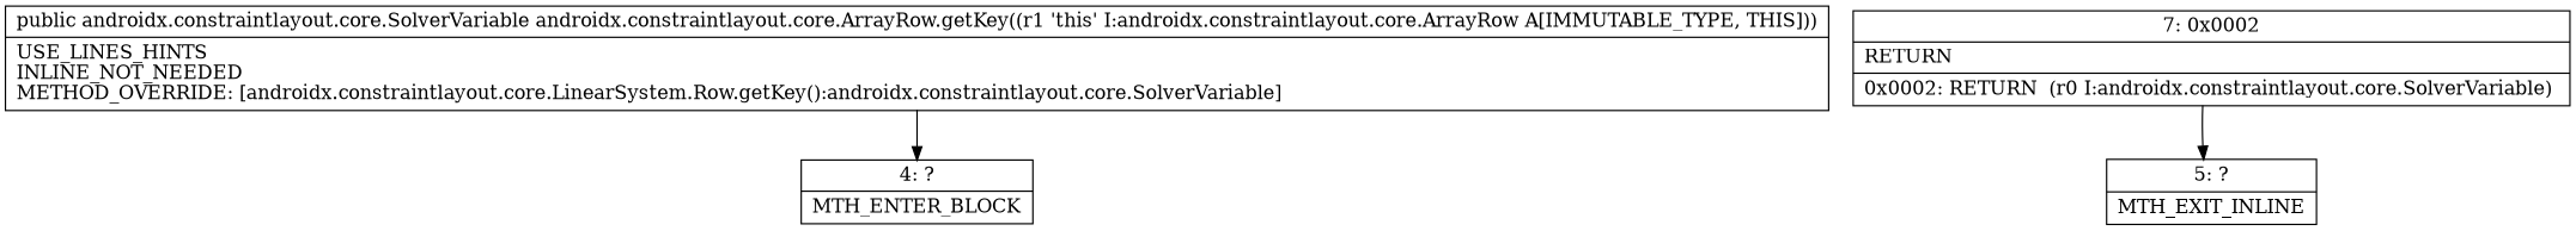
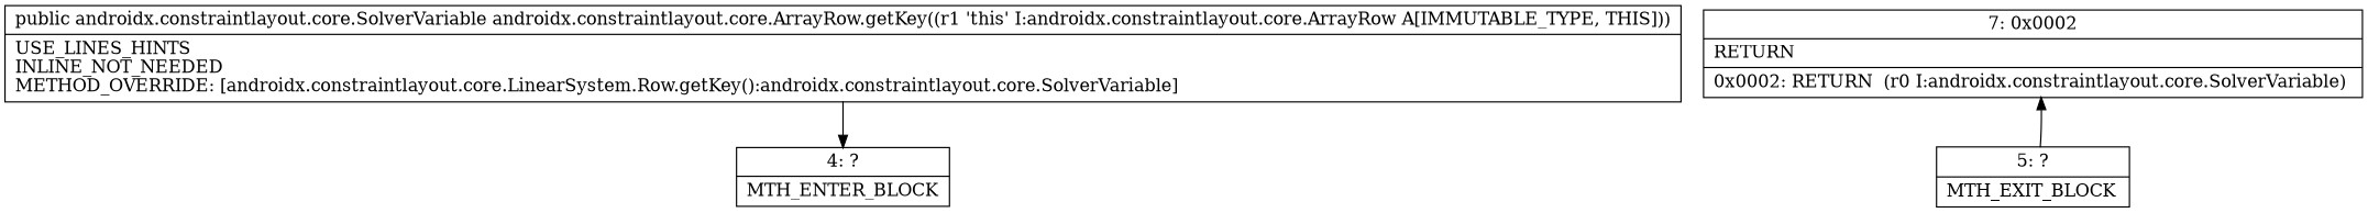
  digraph {
    node [shape=record]
    n1 [label="{4\:\ ?|MTH_ENTER_BLOCK\l}"]
    n2 [label="{7\:\ 0x0002|RETURN\l|0x0002: RETURN  (r0 I:androidx.constraintlayout.core.SolverVariable) \l}"]
-   n3 [label="{5\:\ ?|MTH_EXIT_INLINE\l}"]
+   n3 [label="{5\:\ ?|MTH_EXIT_BLOCK\l}"]
    n4 [label="{public androidx.constraintlayout.core.SolverVariable androidx.constraintlayout.core.ArrayRow.getKey((r1 'this' I:androidx.constraintlayout.core.ArrayRow A[IMMUTABLE_TYPE, THIS]))  | USE_LINES_HINTS\lINLINE_NOT_NEEDED\lMETHOD_OVERRIDE: [androidx.constraintlayout.core.LinearSystem.Row.getKey():androidx.constraintlayout.core.SolverVariable]\l}"]
-   n2 -> n3
+   n3 -> n2
    n4 -> n1
  }
